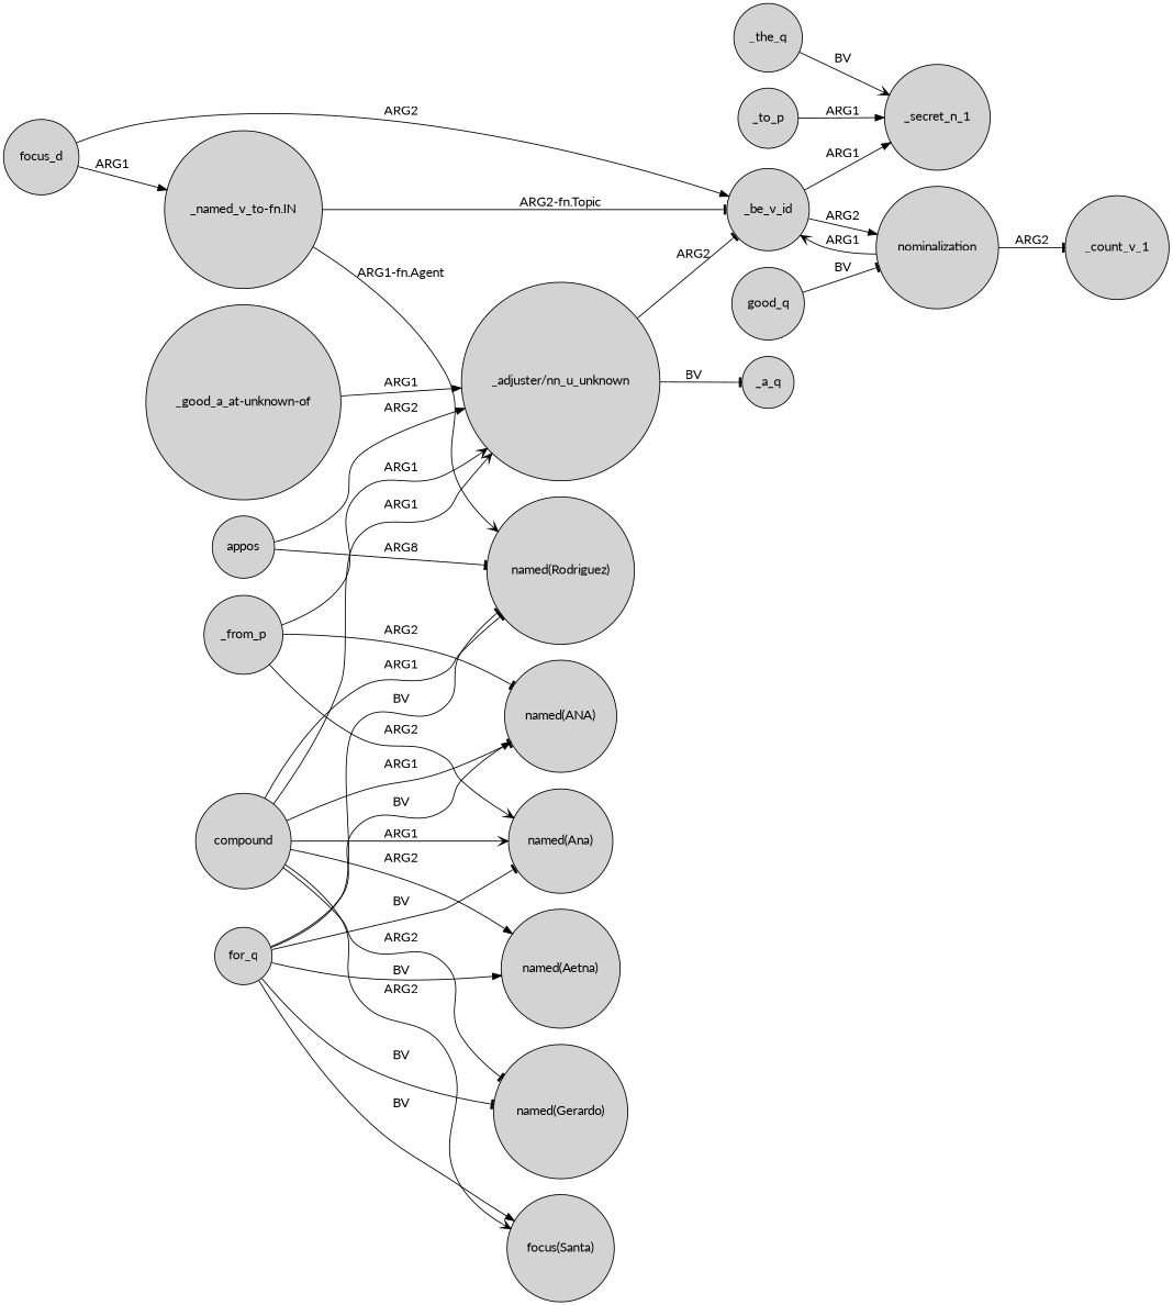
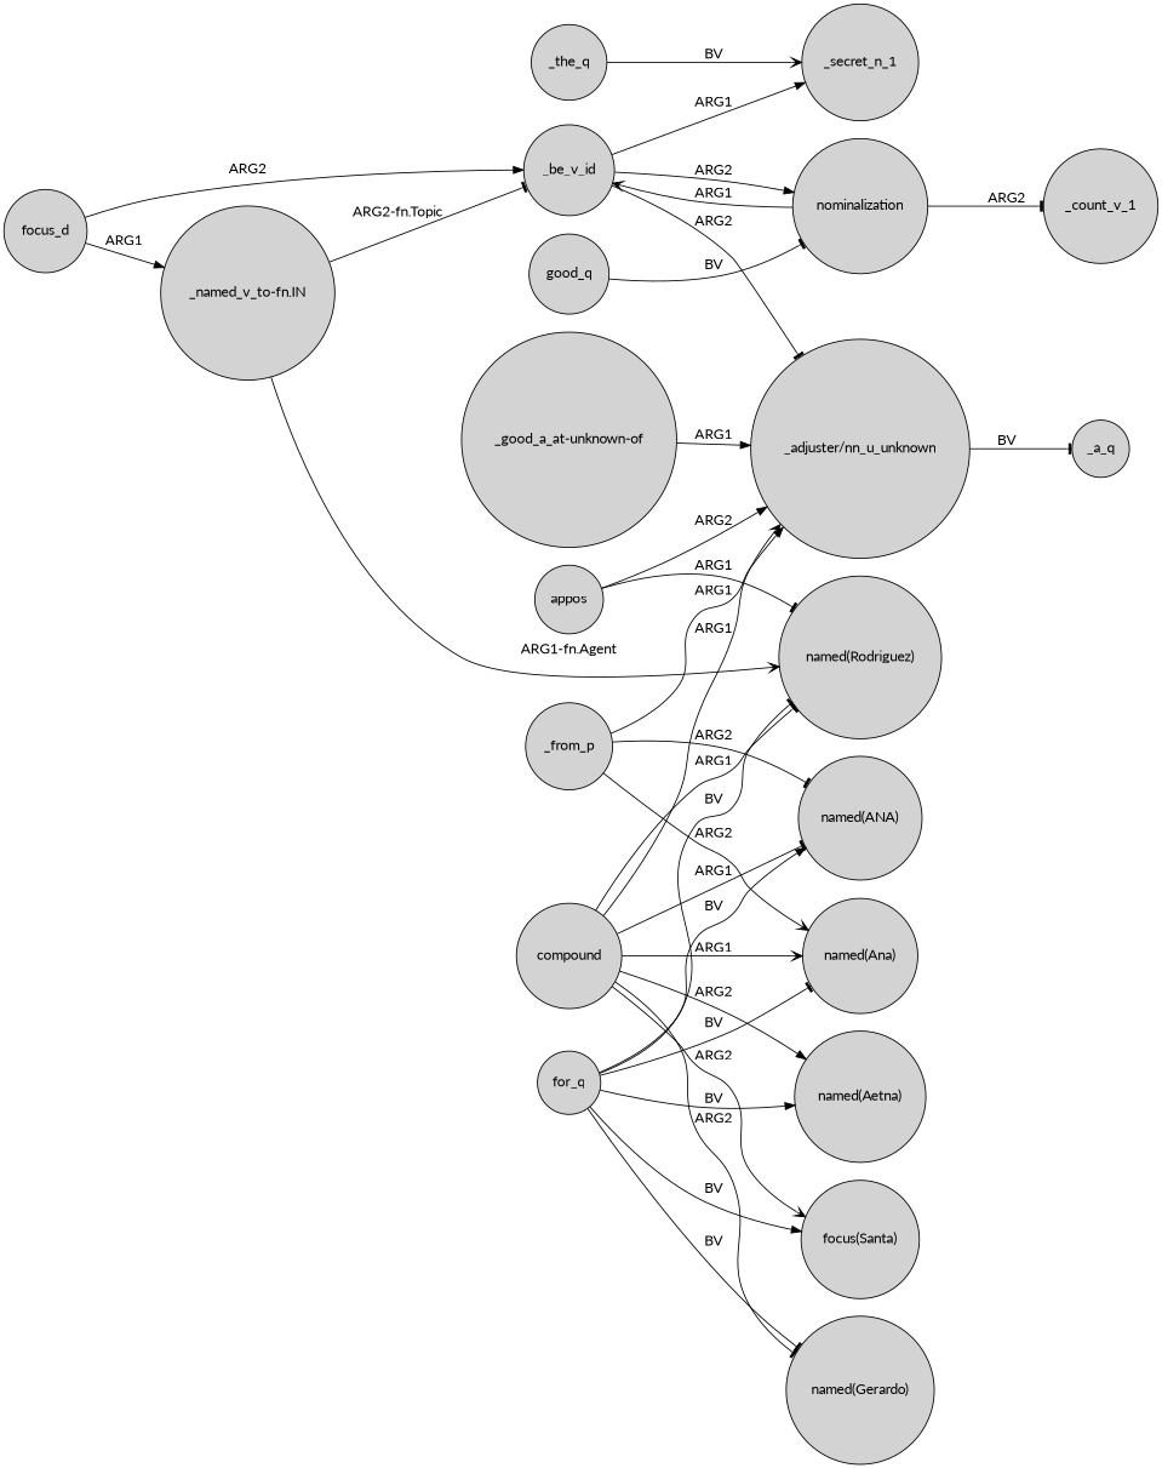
  digraph {
    fontname=Lato
    rankdir=LR
    node [fontname=Lato shape=circle style=filled]
    edge [arrowhead=tee fontname=Lato]
    focus_d
    _be_v_id
    n3 [label="_named_v_to-fn.IN"]
    _secret_n_1
    "_adjuster/nn_u_unknown"
    nominalization
    "named(Rodriguez)"
    _a_q
    _count_v_1
    _the_q
    appos
    compound
    "named(Ana)"
    "named(Gerardo)"
    n15 [label="focus(Santa)"]
    "named(ANA)"
    "named(Aetna)"
    n18 [label=for_q]
    _from_p
    n20 [label="_good_a_at-unknown-of"]
-   _to_p
    n22 [label=good_q]
    focus_d -> _be_v_id [arrowhead=normal label=ARG2]
    focus_d -> n3 [arrowhead=normal label=ARG1]
    _be_v_id -> _secret_n_1 [arrowhead=normal label=ARG1]
-   "_adjuster/nn_u_unknown" -> _be_v_id [label=ARG2]
+   _be_v_id -> "_adjuster/nn_u_unknown" [label=ARG2]
    _be_v_id -> nominalization [arrowhead=normal label=ARG2]
    n3 -> _be_v_id [label="ARG2-fn.Topic"]
    n3 -> "named(Rodriguez)" [arrowhead=vee label="ARG1-fn.Agent"]
    "_adjuster/nn_u_unknown" -> _a_q [label=BV]
    nominalization -> _be_v_id [arrowhead=vee label=ARG1]
    nominalization -> _count_v_1 [label=ARG2]
    _the_q -> _secret_n_1 [arrowhead=vee label=BV]
    appos -> "_adjuster/nn_u_unknown" [arrowhead=normal label=ARG2]
-   appos -> "named(Rodriguez)" [label=ARG8]
+   appos -> "named(Rodriguez)" [label=ARG1]
    compound -> "_adjuster/nn_u_unknown" [arrowhead=vee label=ARG1]
    compound -> "named(Rodriguez)" [label=ARG1]
    compound -> "named(Ana)" [arrowhead=vee label=ARG1]
    compound -> "named(Gerardo)" [label=ARG2]
    compound -> n15 [arrowhead=vee label=ARG2]
    compound -> "named(ANA)" [label=ARG1]
    compound -> "named(Aetna)" [arrowhead=normal label=ARG2]
    n18 -> "named(Rodriguez)" [label=BV]
    n18 -> "named(Ana)" [label=BV]
    n18 -> "named(Gerardo)" [label=BV]
    n18 -> n15 [arrowhead=normal label=BV]
    n18 -> "named(ANA)" [arrowhead=normal label=BV]
    n18 -> "named(Aetna)" [arrowhead=normal label=BV]
-   _from_p -> "_adjuster/nn_u_unknown" [arrowhead=vee label=ARG1]
+   _from_p -> "_adjuster/nn_u_unknown" [arrowhead=normal label=ARG1]
    _from_p -> "named(Ana)" [arrowhead=vee label=ARG2]
    _from_p -> "named(ANA)" [label=ARG2]
    n20 -> "_adjuster/nn_u_unknown" [arrowhead=normal label=ARG1]
-   _to_p -> _secret_n_1 [arrowhead=normal label=ARG1]
    n22 -> nominalization [label=BV]
  }
